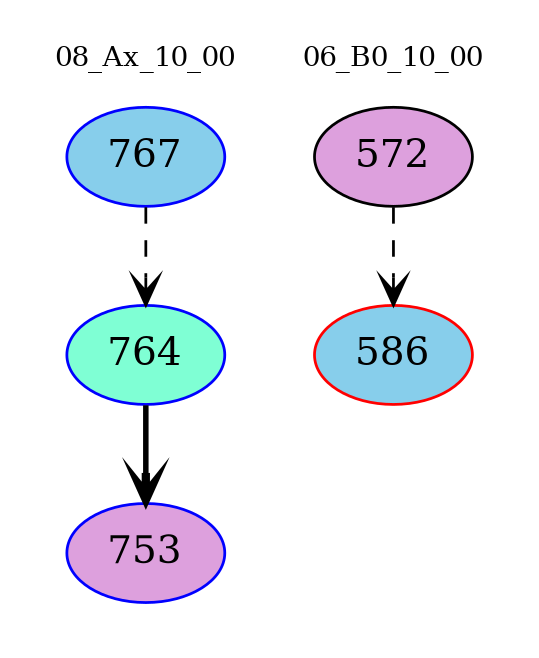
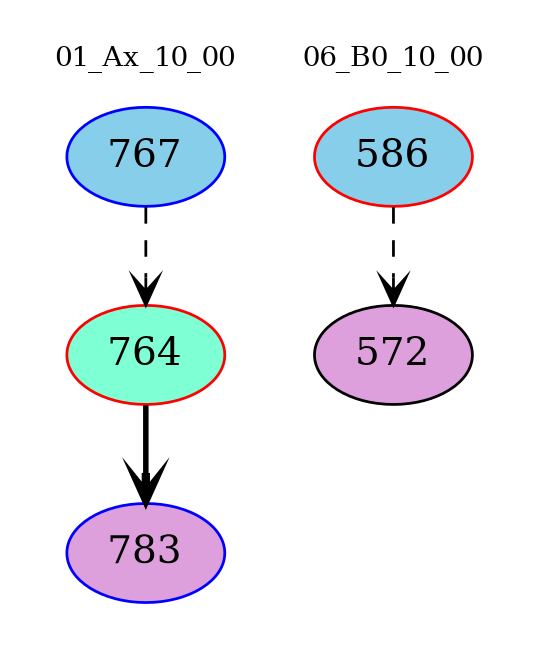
  digraph {
    node [color=blue fillcolor=skyblue style=filled]
    edge [arrowhead=vee color=black style=dashed]
    n1 [label=767]
-   n2 [fillcolor=aquamarine label=764]
-   n3 [fillcolor=plum label=753]
+   n2 [color=red fillcolor=aquamarine label=764]
+   n3 [fillcolor=plum label=783]
    n4 [color=black fillcolor=plum label=572]
    n5 [color=red label=586]
    subgraph cluster_1 {
      color=white
      fontsize=10
-     label="08_Ax_10_00"
+     label="01_Ax_10_00"
      n1
      n2
      n3
    }
    subgraph cluster_2 {
      color=white
      fontsize=10
      label="06_B0_10_00"
      n4
      n5
    }
    n1 -> n2
    n2 -> n3 [style=bold]
-   n4 -> n5
+   n5 -> n4
  }
